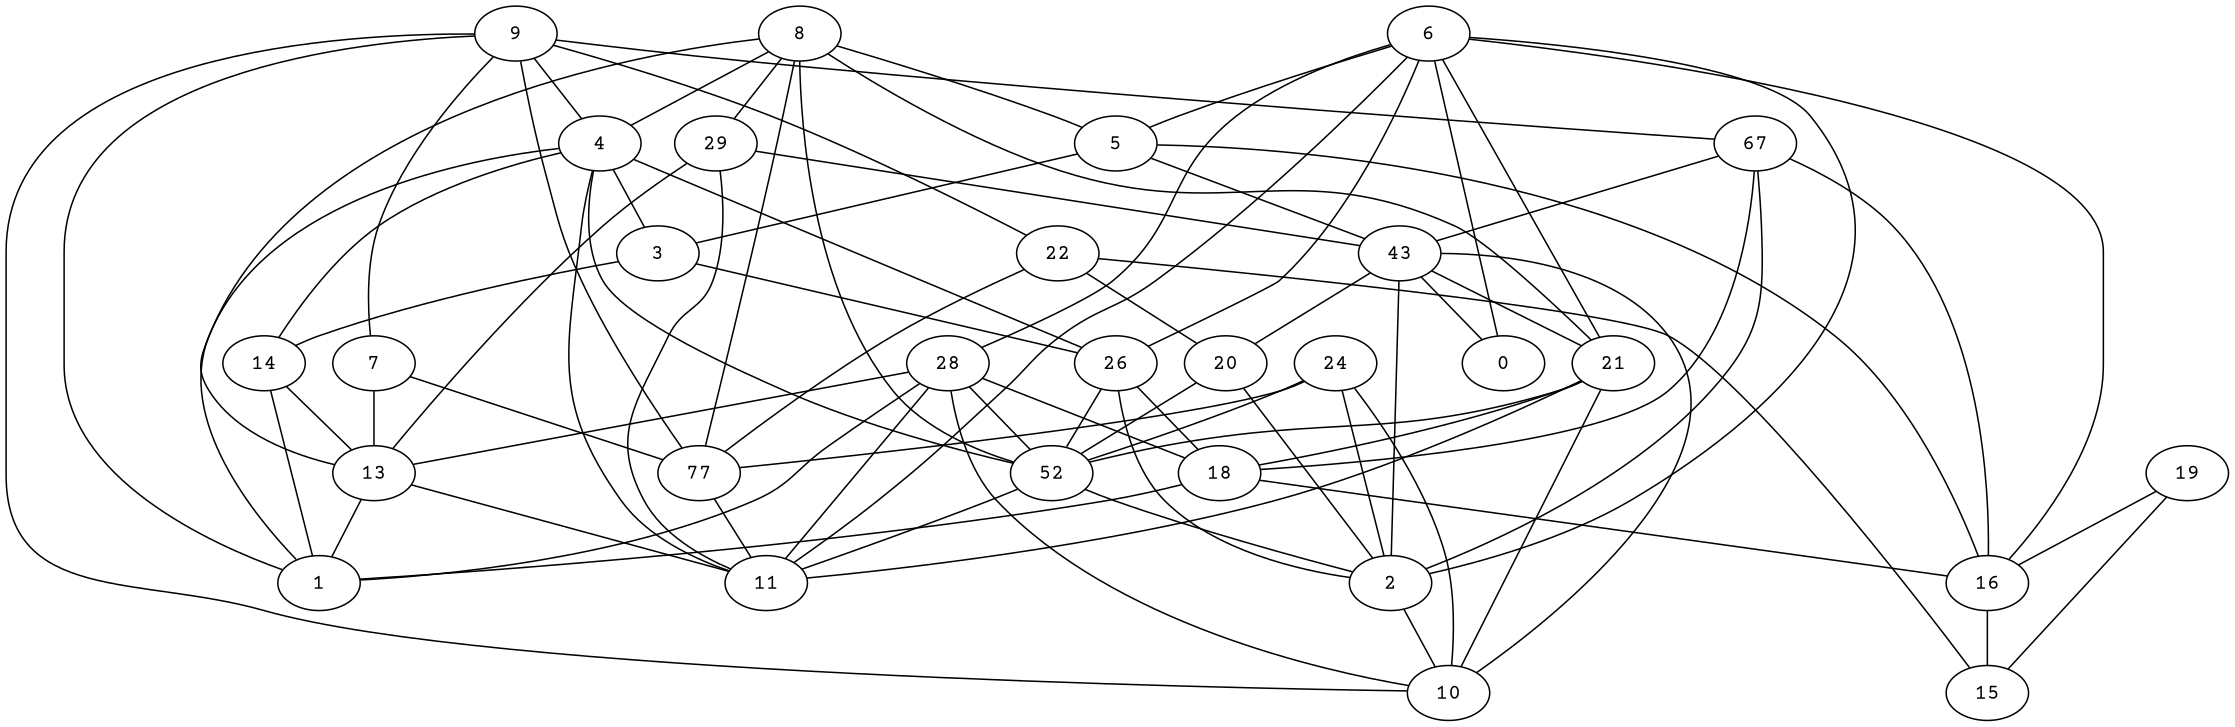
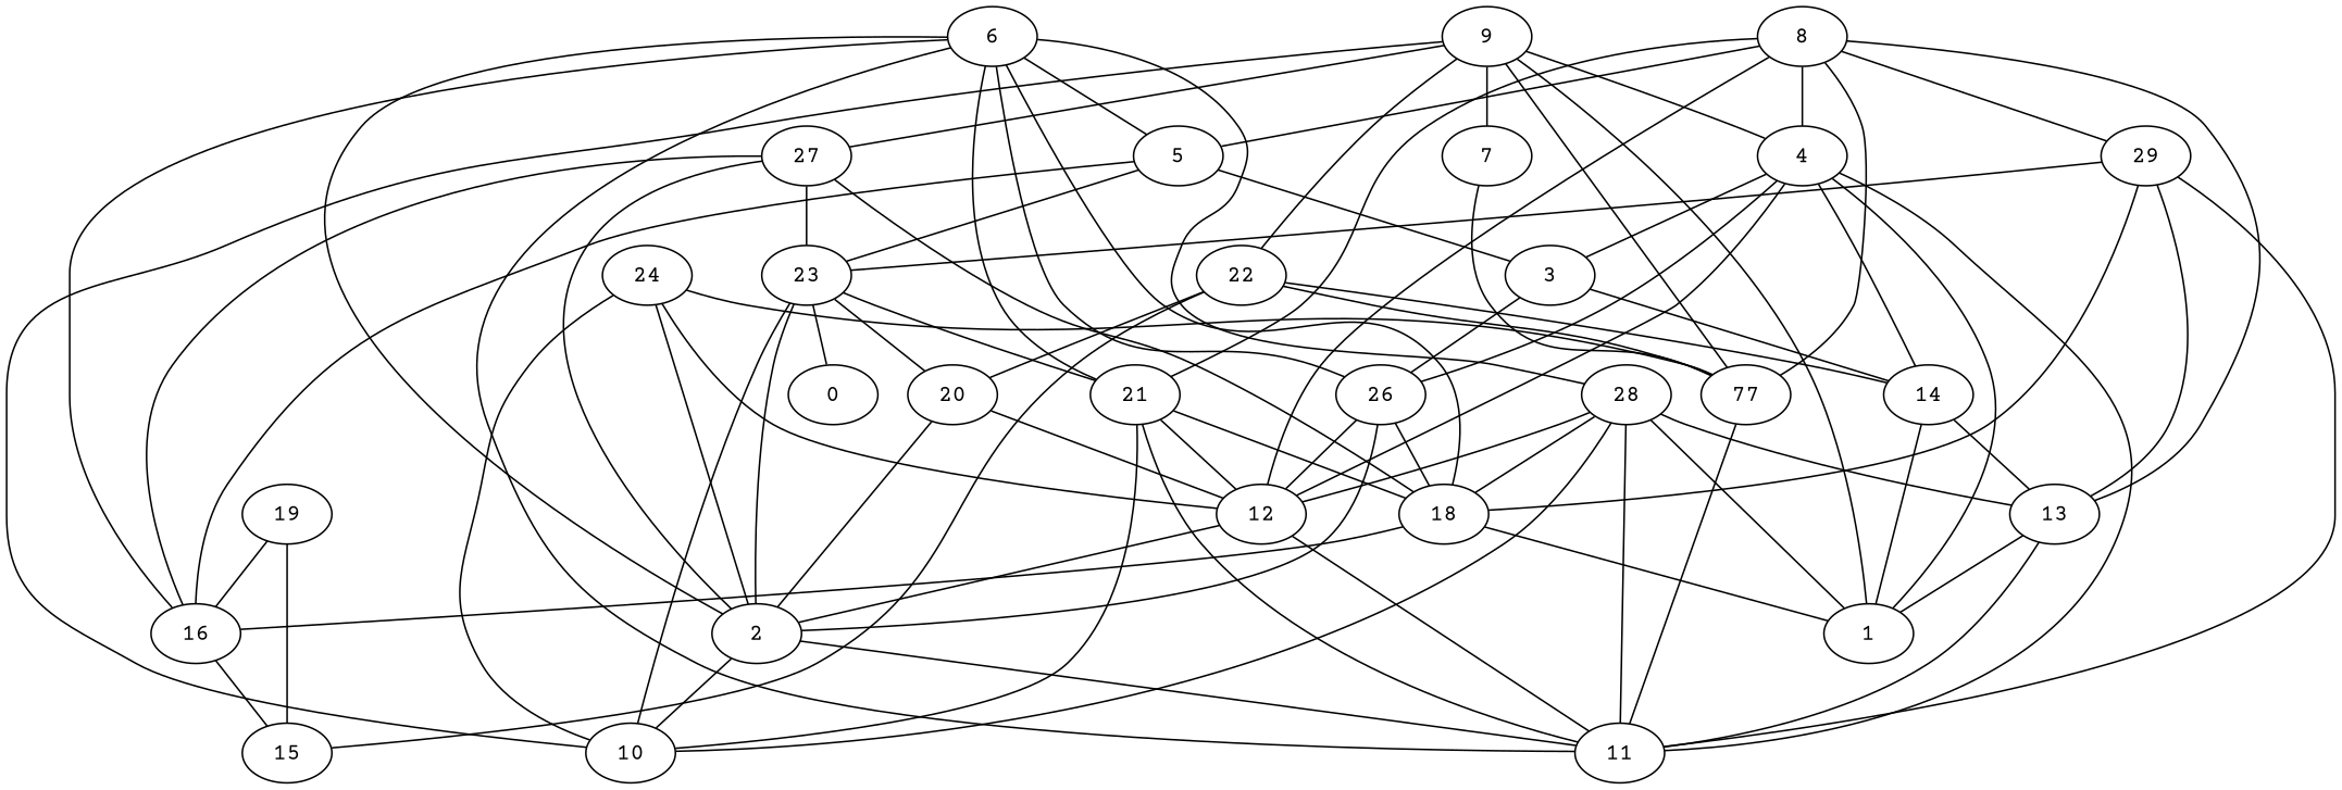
  digraph {
    fontname="Courier Prime"
    node [fontname="Courier Prime"]
    edge [color=black dir=none fontname="Courier Prime"]
    4
    11
    1
-   12 [label=52]
+   12
    14
    26
    3
    13
    24
    2
    10
    n12 [label=77]
    18
    16
    15
    20
-   27 [label=67]
-   23 [label=43]
+   27
+   23
    21
    0
    28
    7
    19
    22
    9
    6
    5
    8
    29
    subgraph sub_1 {
      4
      11
      1
      12
      14
      26
      3
      13
      24
      2
      10
      n12
      18
      16
      15
      20
      27
      23
      21
      0
      28
      7
      19
      22
      9
      6
      5
      8
      29
    }
    4 -> 11
    4 -> 1
    4 -> 12
    4 -> 14
    4 -> 26
    4 -> 3
    12 -> 11
    12 -> 2
    14 -> 1
    14 -> 13
    26 -> 12
    26 -> 2
    26 -> 18
    3 -> 14
    3 -> 26
    13 -> 11
    13 -> 1
    24 -> 12
    24 -> 2
    24 -> 10
    24 -> n12
+   2 -> 11
    2 -> 10
    n12 -> 11
    18 -> 1
    18 -> 16
    16 -> 15
    20 -> 12
    20 -> 2
    27 -> 2
    27 -> 18
    27 -> 16
    27 -> 23
    23 -> 2
    23 -> 10
    23 -> 20
    23 -> 21
    23 -> 0
    21 -> 11
    21 -> 12
    21 -> 10
    21 -> 18
    28 -> 11
    28 -> 1
    28 -> 12
    28 -> 13
    28 -> 10
    28 -> 18
-   7 -> 13
    7 -> n12
    19 -> 16
    19 -> 15
+   22 -> 14
    22 -> n12
    22 -> 15
    22 -> 20
    9 -> 4
    9 -> 1
    9 -> 10
    9 -> n12
    9 -> 27
    9 -> 7
    9 -> 22
    6 -> 11
    6 -> 26
    6 -> 2
-   6 -> 0
+   6 -> 18
    6 -> 16
    6 -> 21
    6 -> 28
    6 -> 5
    5 -> 3
    5 -> 16
    5 -> 23
    8 -> 4
    8 -> 12
    8 -> 13
    8 -> n12
    8 -> 21
    8 -> 5
    8 -> 29
    29 -> 11
    29 -> 13
+   29 -> 18
    29 -> 23
  }
